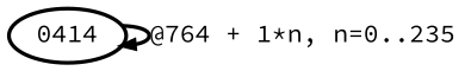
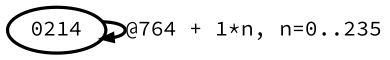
  digraph {
    fontname="Source Code Pro"
-   0214 [fontsize=20 penwidth=3 shape=oval style=rounded fontname="Source Code Pro" label=0414]
+   0214 [fontsize=20 penwidth=3 shape=oval style=rounded fontname="Source Code Pro"]
    0214 -> 0214 [arrowsize=1 color=black fontsize=20 label="@764 + 1*n, n=0..235" penwidth=3 style=bold fontname="Source Code Pro"]
  }
